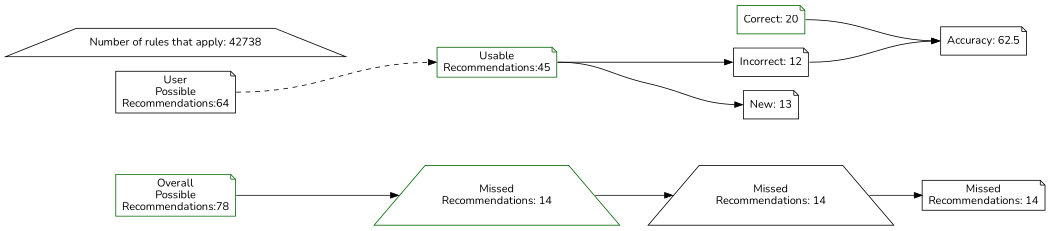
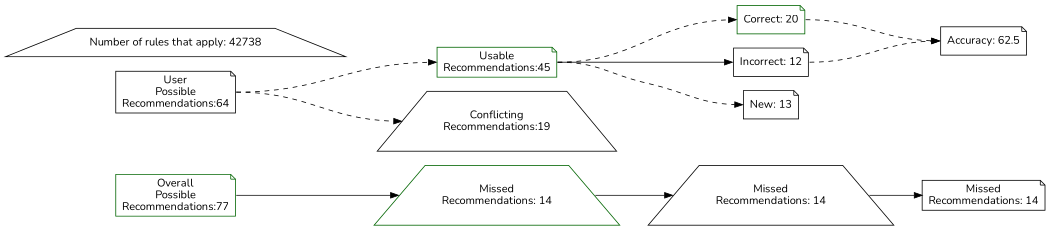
  digraph {
    fontname=Nunito
    rankdir=LR
    node [color=black fontname=Nunito shape=note]
    edge [fontname=Nunito headport=w style=solid tailport=e]
-   n1 [color=darkgreen label="Overall\nPossible\nRecommendations:78"]
+   n1 [color=darkgreen label="Overall\nPossible\nRecommendations:77"]
    n2 [color=darkgreen label="Missed\nRecommendations: 14" shape=trapezium]
    n3 [label="User\nPossible\nRecommendations:64"]
    n4 [color=darkgreen label="Usable\nRecommendations:45"]
+   n5 [label="Conflicting\nRecommendations:19" shape=trapezium]
    n6 [label="Missed\nRecommendations: 14" shape=trapezium]
    n7 [color=darkgreen label="Correct: 20"]
    n8 [label="Incorrect: 12"]
    n9 [label="New: 13"]
    n10 [label="Missed\nRecommendations: 14"]
    n11 [label="Accuracy: 62.5"]
    n12 [label="Number of rules that apply: 42738" shape=trapezium]
    n1 -> n2
    n2 -> n6
    n3 -> n4 [style=dashed]
+   n3 -> n5 [style=dashed]
+   n4 -> n7 [style=dashed]
    n4 -> n8
-   n4 -> n9
+   n4 -> n9 [style=dashed]
    n6 -> n10
-   n7 -> n11
-   n8 -> n11
+   n7 -> n11 [style=dashed]
+   n8 -> n11 [style=dashed]
  }
